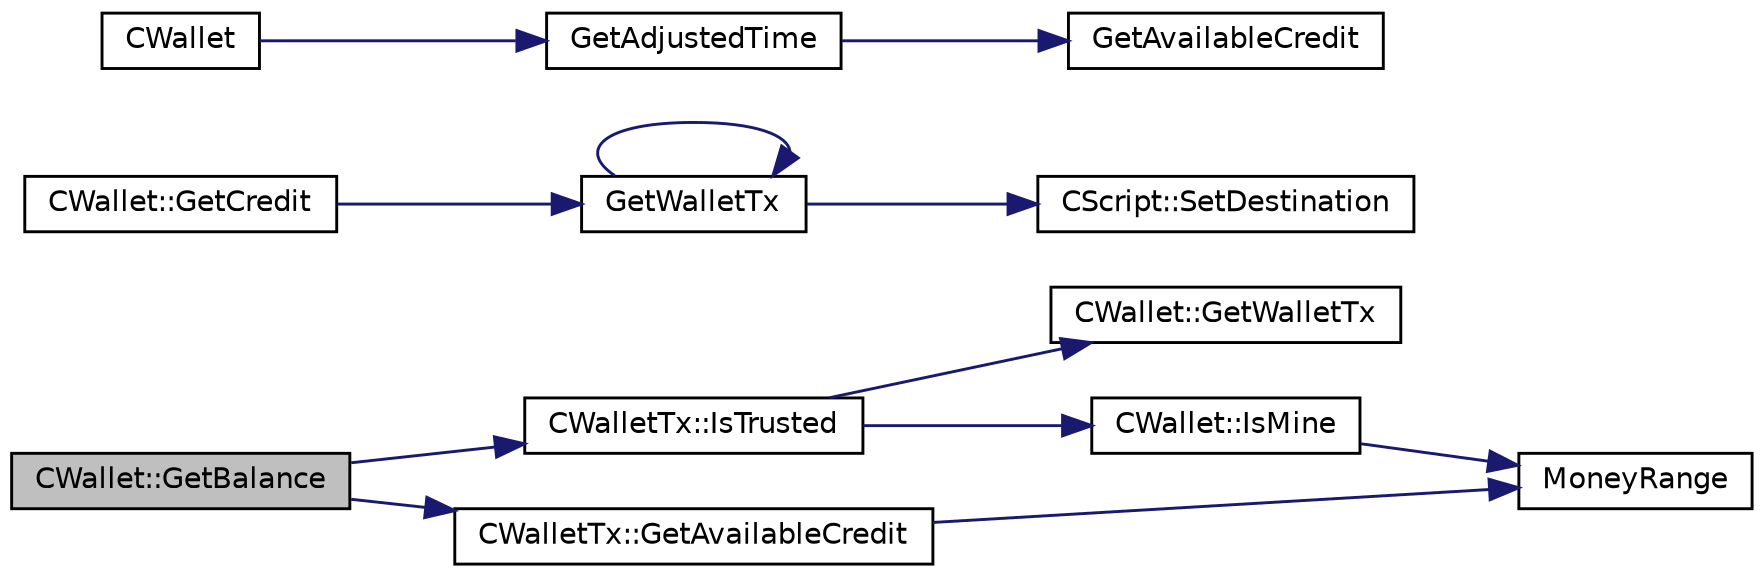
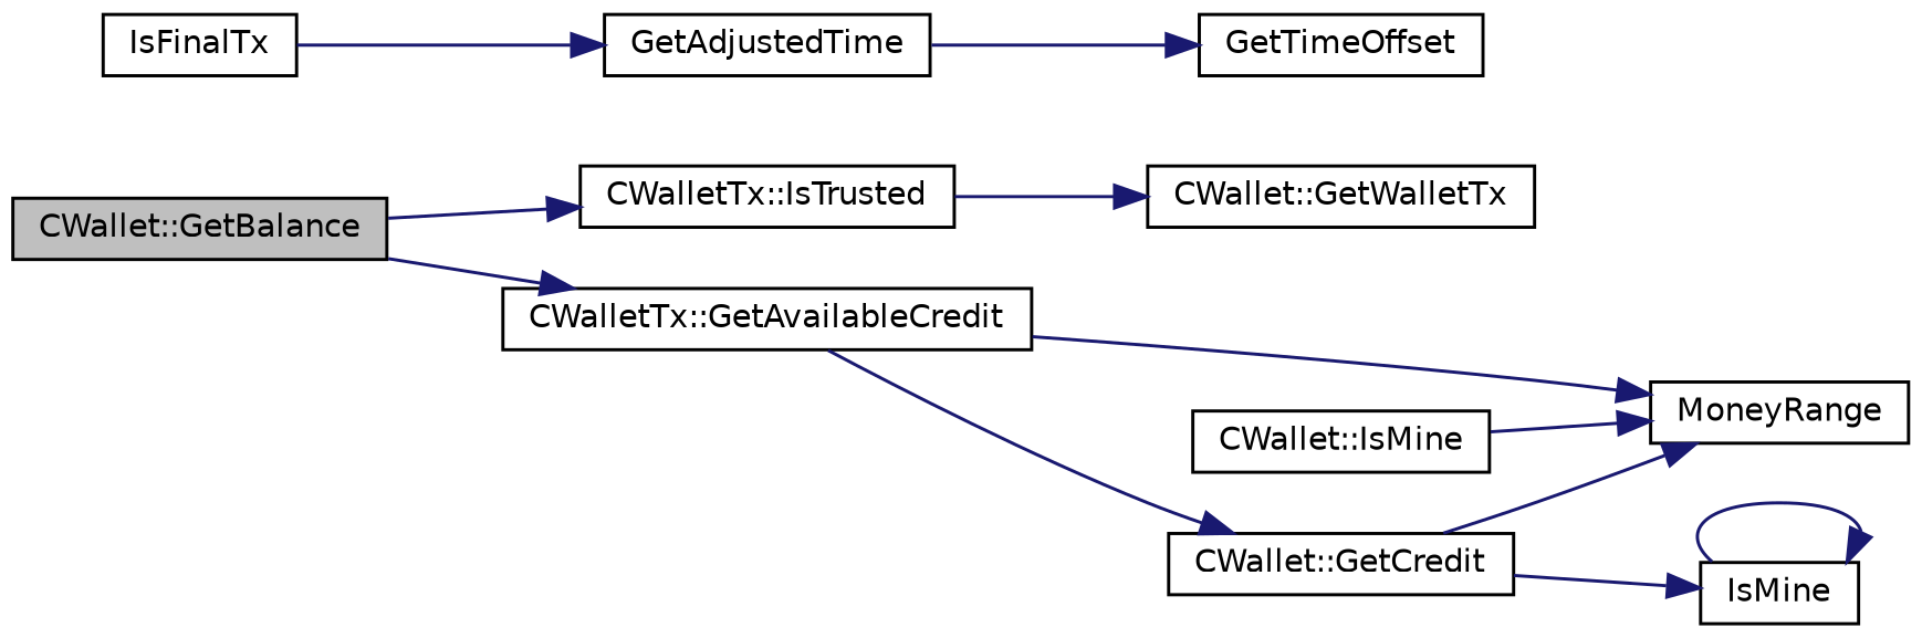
  digraph {
    rankdir=LR
    node [color=black fillcolor=white fontname=Helvetica fontsize=10 shape=record style=filled]
    edge [color=midnightblue fontname=Helvetica fontsize=10 labelfontname=Helvetica labelfontsize=10 style=solid]
    n1 [fillcolor=grey75 fontcolor=black height=0.2 label="CWallet::GetBalance" width=0.4]
    n2 [height=0.2 label="CWalletTx::IsTrusted" width=0.4]
    n3 [height=0.2 label="CWalletTx::GetAvailableCredit" width=0.4]
    n4 [height=0.2 label="CWallet::GetWalletTx" width=0.4]
    n5 [height=0.2 label="CWallet::IsMine" width=0.4]
    n6 [height=0.2 label="CWallet::GetCredit" width=0.4]
    n7 [height=0.2 label=MoneyRange width=0.4]
-   n8 [height=0.2 label=CWallet width=0.4]
+   n8 [height=0.2 label=IsFinalTx width=0.4]
    n9 [height=0.2 label=GetAdjustedTime width=0.4]
-   n10 [height=0.2 label=GetAvailableCredit width=0.4]
-   n11 [height=0.2 label=GetWalletTx width=0.4]
-   n12 [height=0.2 label="CScript::SetDestination" width=0.4]
+   n10 [height=0.2 label=GetTimeOffset width=0.4]
+   n11 [height=0.2 label=IsMine width=0.4]
    n1 -> n2
    n1 -> n3
    n2 -> n4
-   n2 -> n5
+   n3 -> n6
    n3 -> n7
    n5 -> n7
+   n6 -> n7
    n6 -> n11
    n8 -> n9
    n9 -> n10
    n11 -> n11
-   n11 -> n12
  }
